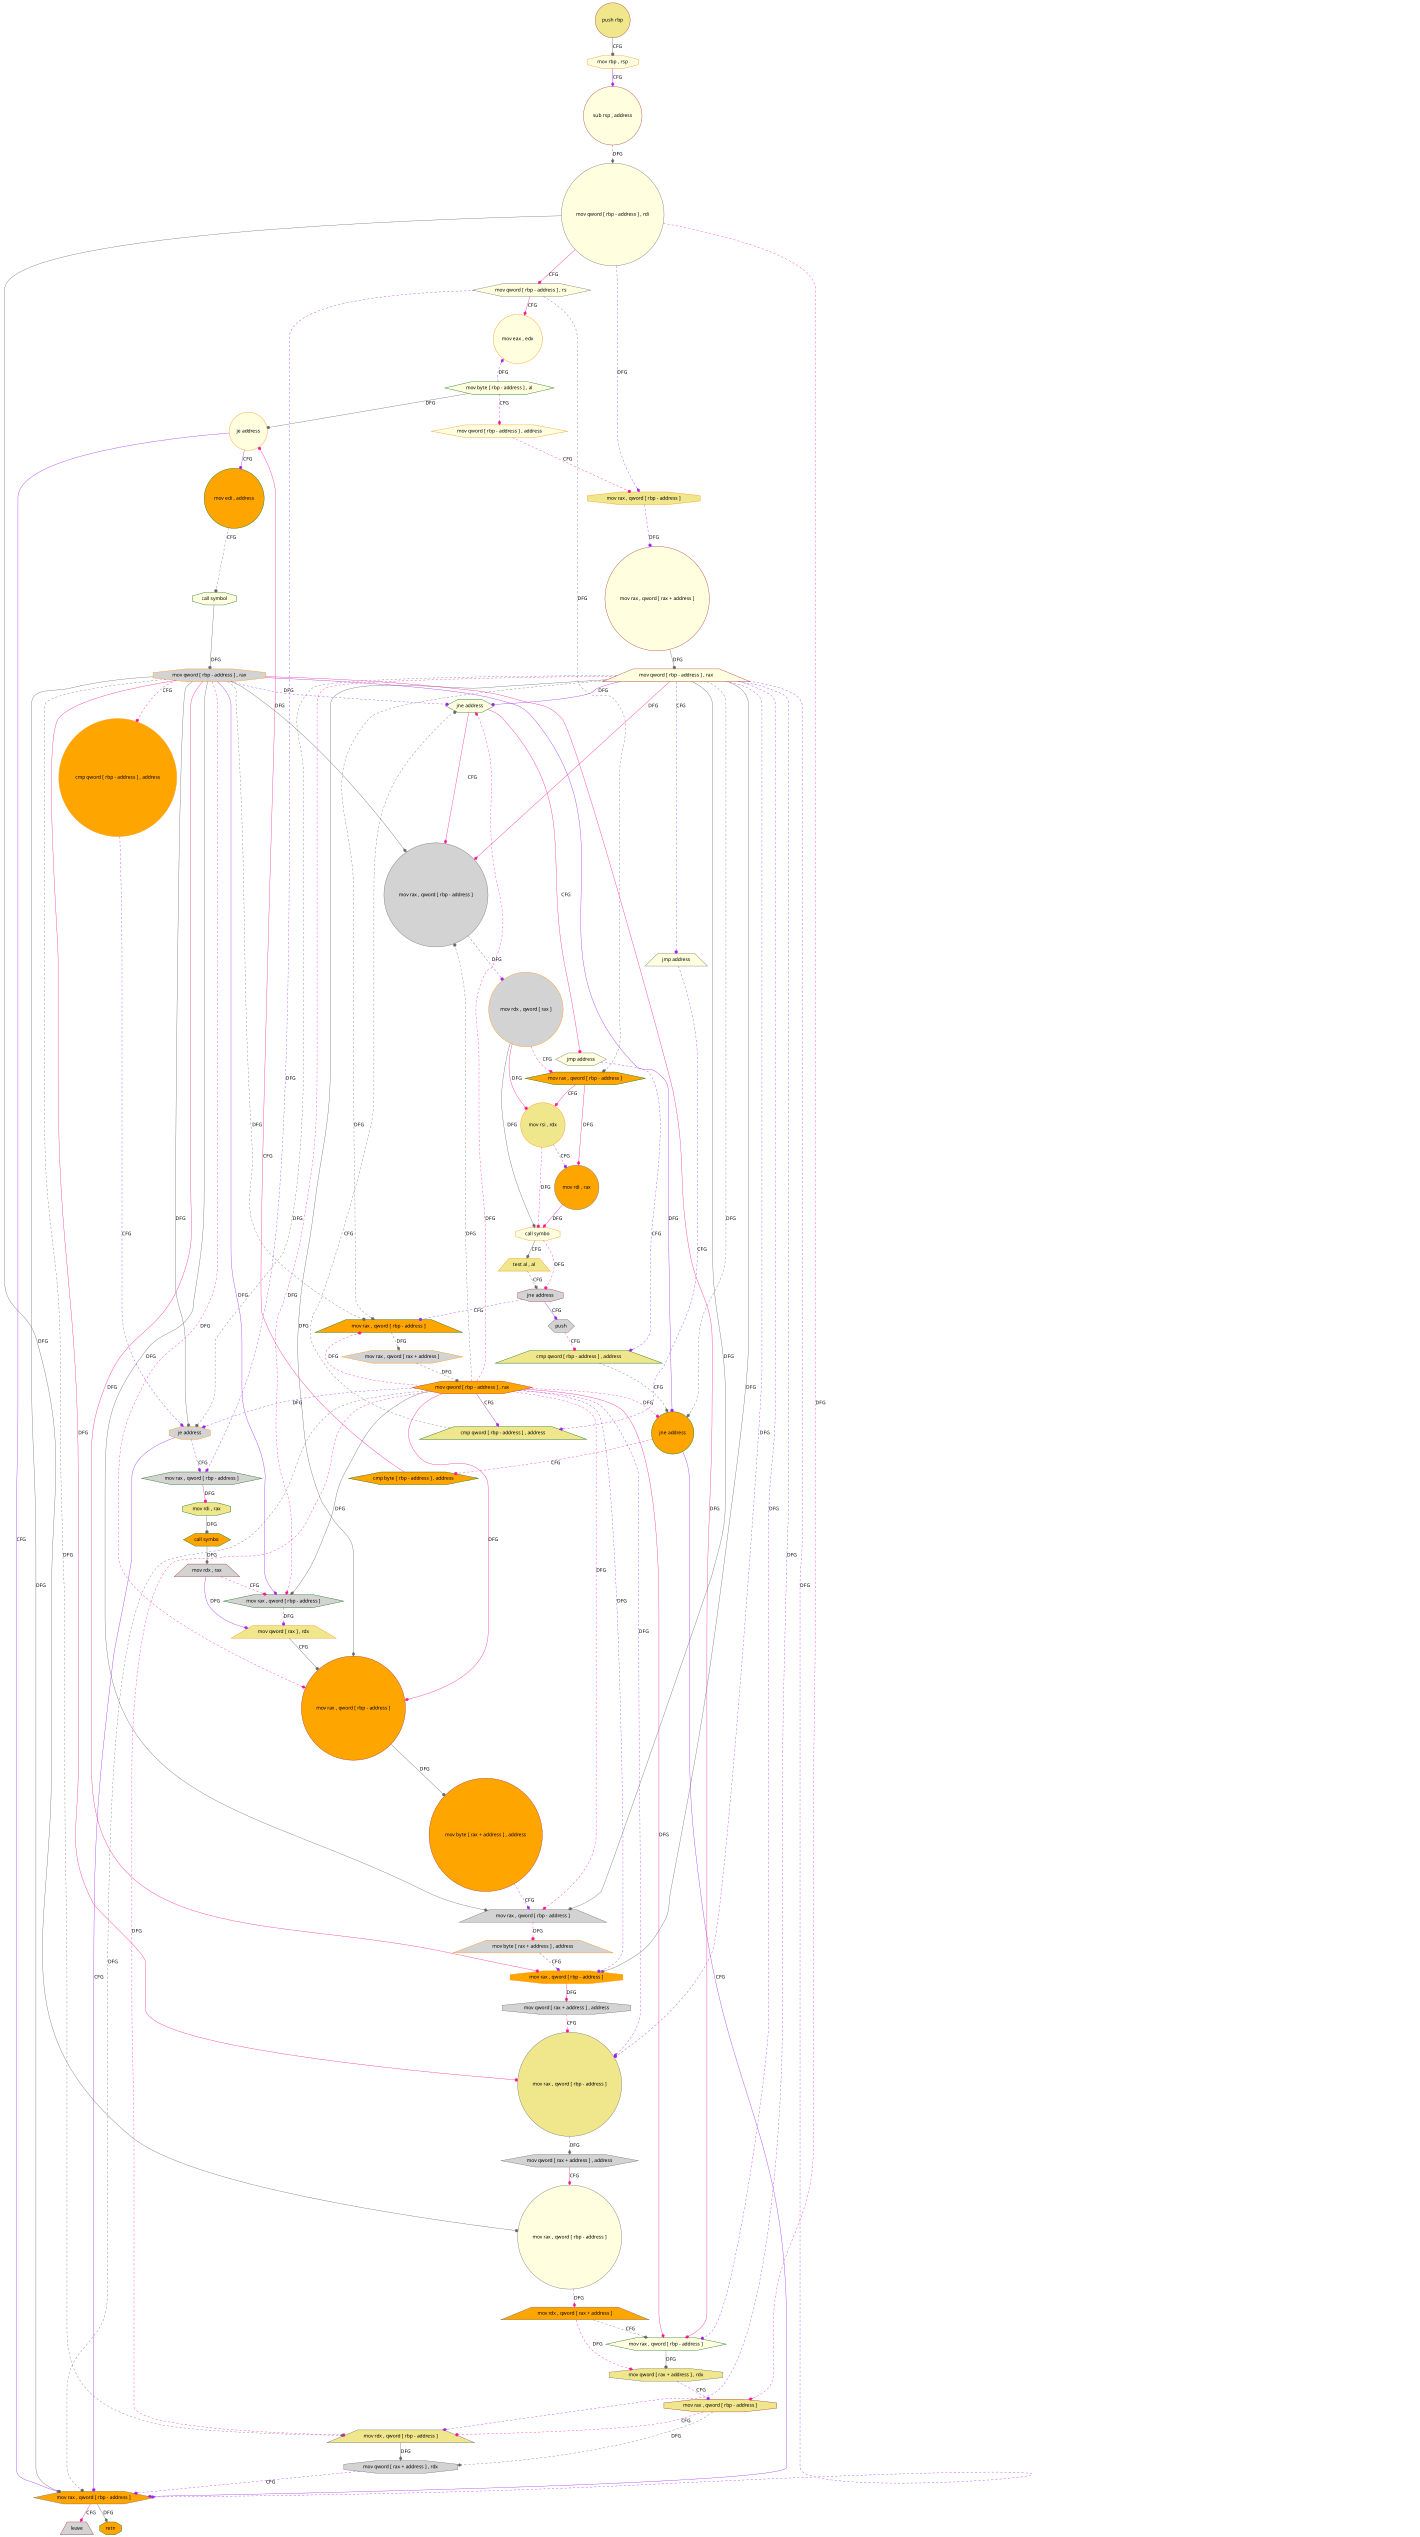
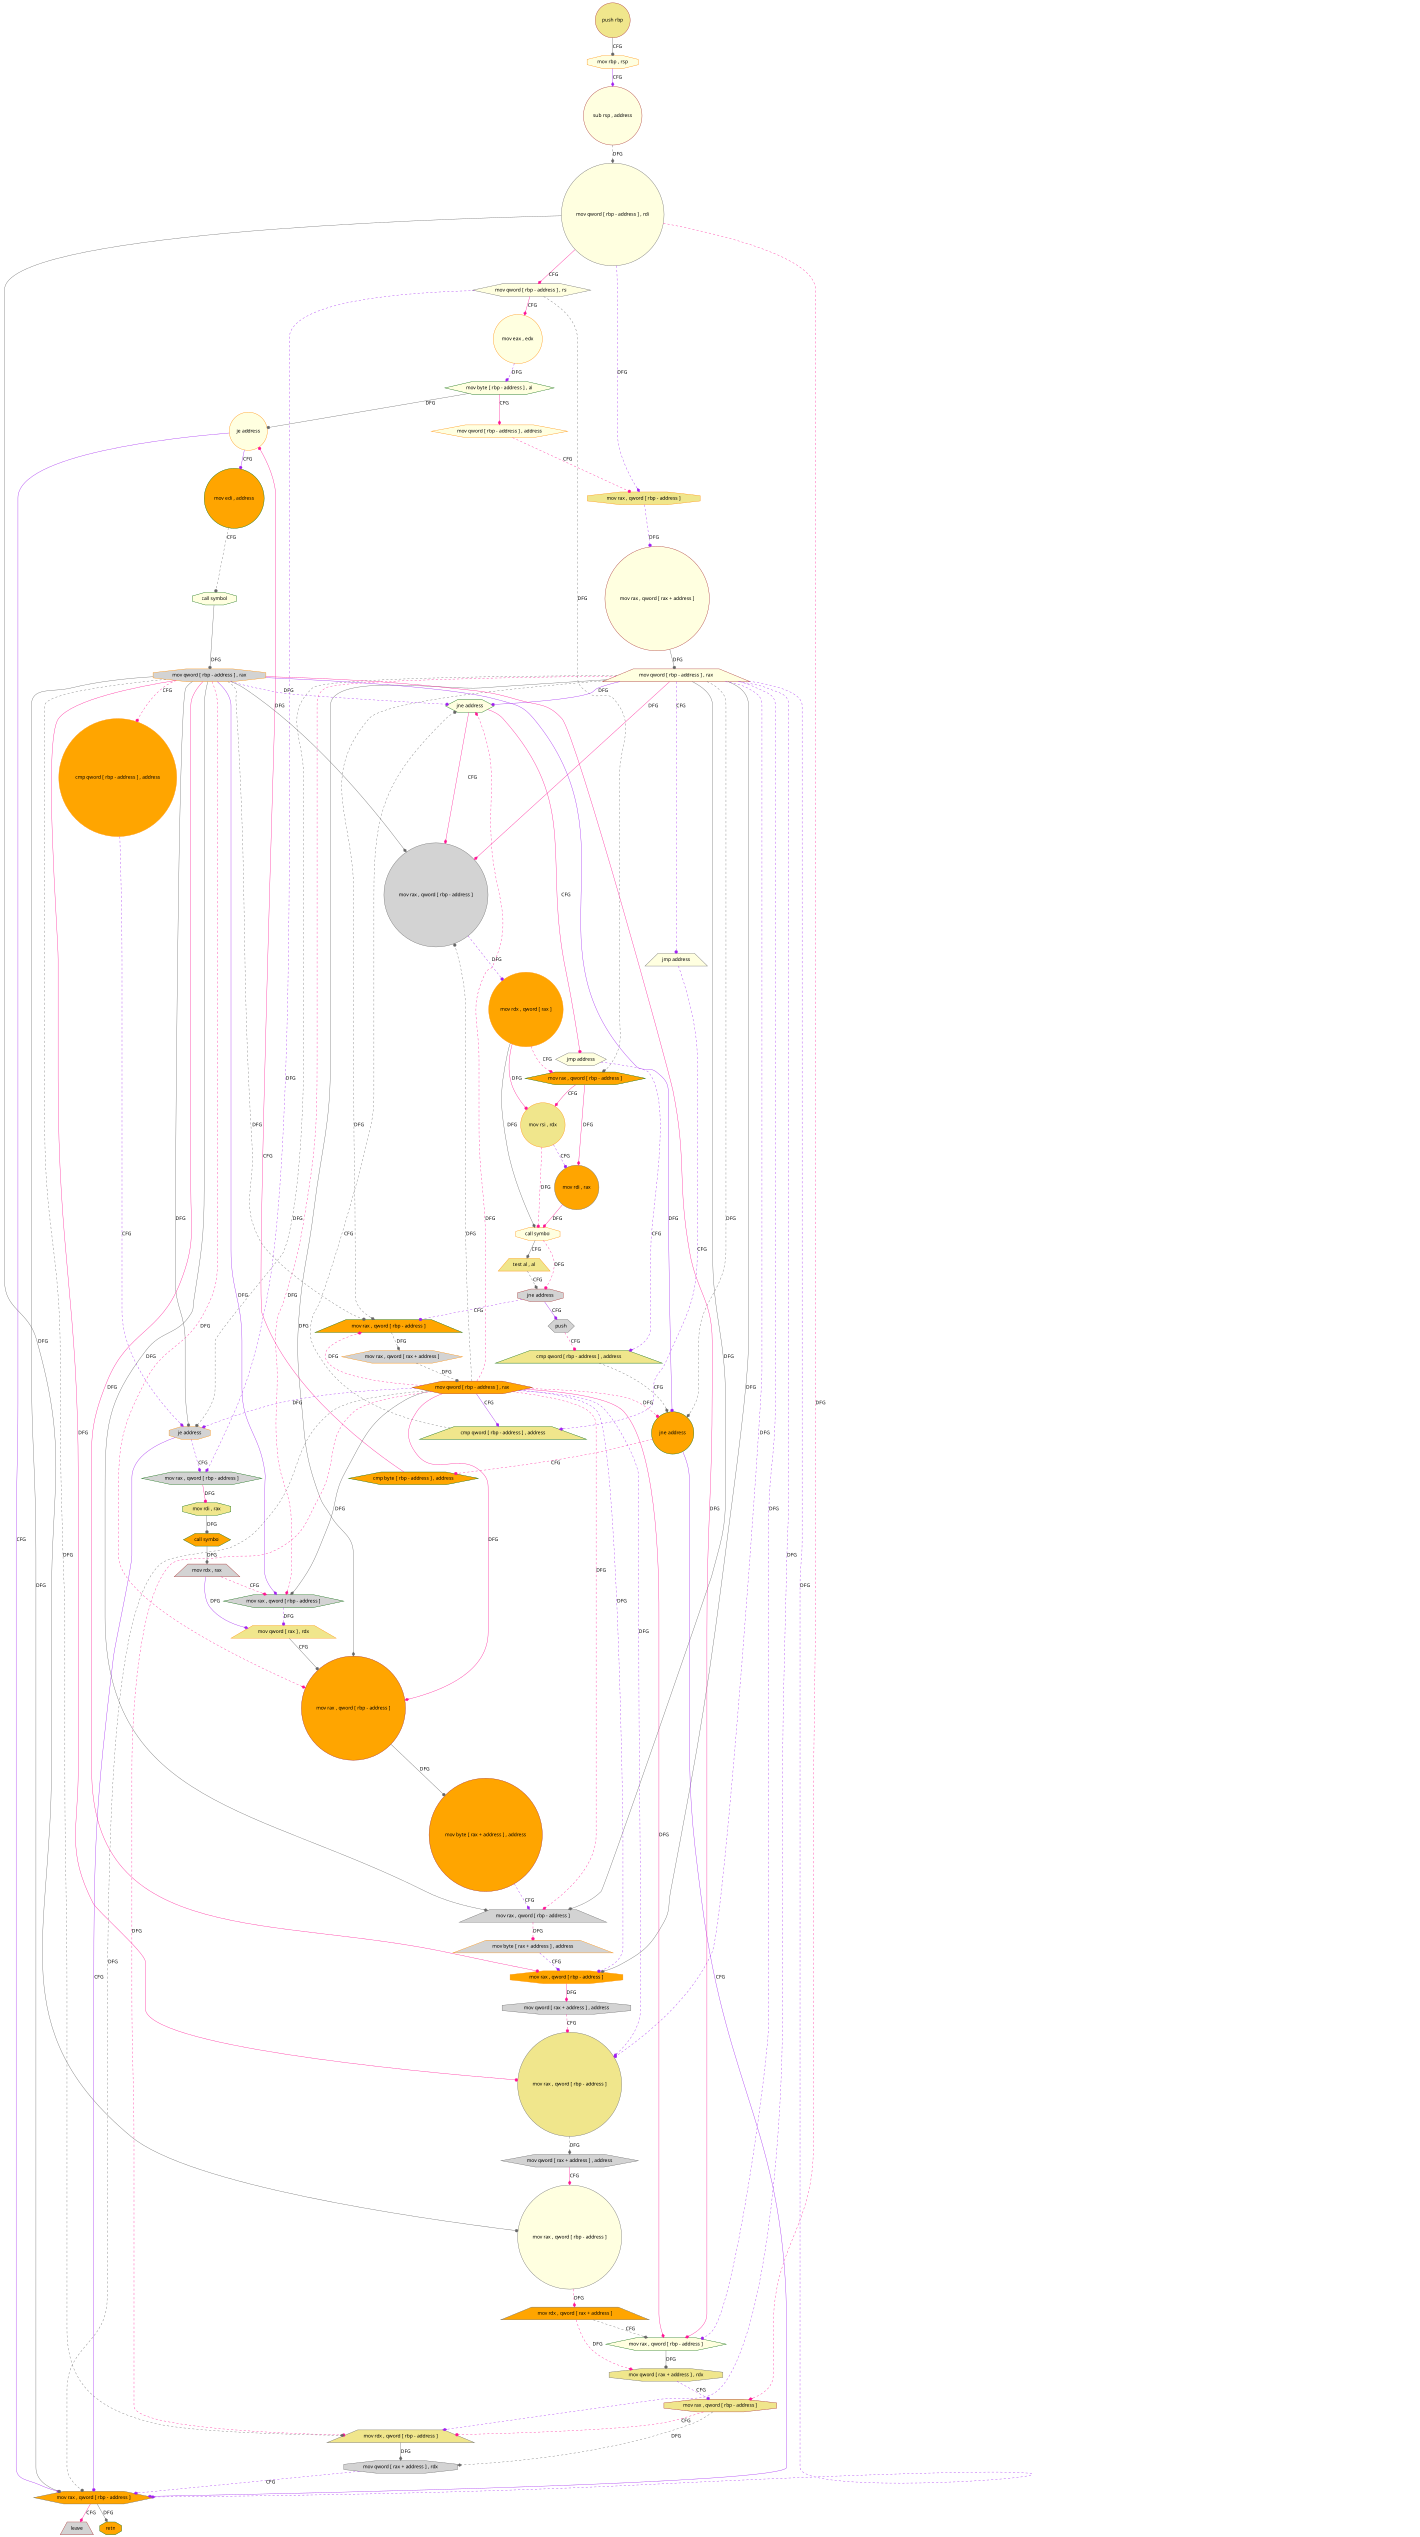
  digraph {
    fontname="Noto Sans"
    node [color=gray40 fillcolor=lightyellow fontname="Noto Sans" shape=circle style=filled]
    edge [arrowhead=diamond color=deeppink fontname="Noto Sans" style=dashed]
    n1 [color=brown fillcolor=khaki label="push rbp"]
    n2 [color=darkorange label="mov rbp , rsp" shape=octagon]
    n3 [color=brown label="sub rsp , address"]
    n4 [label="mov qword [ rbp - address ] , rdi"]
    n5 [label="mov qword [ rbp - address ] , rsi" shape=hexagon]
    n6 [color=darkorange fillcolor=khaki label="mov rax , qword [ rbp - address ]" shape=octagon]
    n7 [label="mov rax , qword [ rbp - address ]"]
    n8 [color=brown fillcolor=khaki label="mov rax , qword [ rbp - address ]" shape=octagon]
    n9 [color=darkorange label="mov eax , edx"]
    n10 [color=darkgreen fillcolor=orange label="mov rax , qword [ rbp - address ]" shape=hexagon]
    n11 [color=darkgreen fillcolor=lightgrey label="mov rax , qword [ rbp - address ]" shape=hexagon]
    n12 [color=brown label="mov rax , qword [ rax + address ]"]
    n13 [fillcolor=orange label="mov rdx , qword [ rax + address ]" shape=trapezium]
    n14 [fillcolor=khaki label="mov rdx , qword [ rbp - address ]" shape=trapezium]
    n15 [fillcolor=lightgrey label="mov qword [ rax + address ] , rdx" shape=octagon]
    n16 [color=darkgreen label="mov byte [ rbp - address ] , al" shape=hexagon]
    n17 [color=darkorange fillcolor=khaki label="mov rsi , rdx"]
    n18 [fillcolor=orange label="mov rdi , rax"]
    n19 [color=darkgreen fillcolor=khaki label="mov rdi , rax" shape=octagon]
    n20 [color=darkorange label="mov qword [ rbp - address ] , address" shape=hexagon]
    n21 [color=darkorange label="je address"]
    n22 [fillcolor=orange label="mov rax , qword [ rbp - address ]" shape=hexagon]
    n23 [color=darkgreen fillcolor=orange label="mov edi , address"]
    n24 [color=brown label="mov qword [ rbp - address ] , rax" shape=trapezium]
    n25 [label="jmp address" shape=trapezium]
    n26 [color=darkgreen label="jne address" shape=hexagon]
    n27 [fillcolor=lightgrey label="mov rax , qword [ rbp - address ]"]
    n28 [color=darkgreen fillcolor=orange label="mov rax , qword [ rbp - address ]" shape=trapezium]
    n29 [color=darkgreen fillcolor=orange label="jne address"]
    n30 [color=darkorange fillcolor=lightgrey label="je address" shape=octagon]
    n31 [color=darkgreen fillcolor=lightgrey label="mov rax , qword [ rbp - address ]" shape=hexagon]
    n32 [color=brown fillcolor=orange label="mov rax , qword [ rbp - address ]"]
    n33 [fillcolor=lightgrey label="mov rax , qword [ rbp - address ]" shape=trapezium]
    n34 [color=darkorange fillcolor=orange label="mov rax , qword [ rbp - address ]" shape=octagon]
    n35 [fillcolor=khaki label="mov rax , qword [ rbp - address ]"]
    n36 [color=darkgreen label="mov rax , qword [ rbp - address ]" shape=hexagon]
    n37 [color=darkgreen fillcolor=khaki label="cmp qword [ rbp - address ] , address" shape=trapezium]
    n38 [label="jmp address" shape=hexagon]
-   n39 [color=darkorange fillcolor=lightgrey label="mov rdx , qword [ rax ]"]
+   n39 [color=darkorange fillcolor=orange label="mov rdx , qword [ rax ]"]
    n40 [color=darkorange fillcolor=lightgrey label="mov rax , qword [ rax + address ]" shape=hexagon]
    n41 [color=darkgreen fillcolor=orange label="cmp byte [ rbp - address ] , address" shape=hexagon]
    n42 [color=brown fillcolor=lightgrey label=leave shape=trapezium]
    n43 [color=darkgreen fillcolor=orange label=retn shape=octagon]
    n44 [color=darkorange fillcolor=khaki label="mov qword [ rax ] , rdx" shape=trapezium]
    n45 [color=brown fillcolor=orange label="mov byte [ rax + address ] , address"]
    n46 [color=darkorange fillcolor=lightgrey label="mov byte [ rax + address ] , address" shape=trapezium]
    n47 [fillcolor=lightgrey label="mov qword [ rax + address ] , address" shape=octagon]
    n48 [fillcolor=lightgrey label="mov qword [ rax + address ] , address" shape=hexagon]
    n49 [fillcolor=khaki label="mov qword [ rax + address ] , rdx" shape=octagon]
    n50 [color=darkgreen fillcolor=khaki label="cmp qword [ rbp - address ] , address" shape=trapezium]
    n51 [color=darkorange label="call symbol" shape=octagon]
    n52 [color=darkorange fillcolor=khaki label="test al , al" shape=trapezium]
    n53 [color=brown fillcolor=lightgrey label="jne address" shape=octagon]
    n54 [fillcolor=lightgrey label=push shape=hexagon]
    n55 [color=brown fillcolor=orange label="mov qword [ rbp - address ] , rax" shape=hexagon]
    n56 [color=darkgreen label="call symbol" shape=octagon]
    n57 [color=darkorange fillcolor=lightgrey label="mov qword [ rbp - address ] , rax" shape=octagon]
    n58 [color=darkorange fillcolor=orange label="cmp qword [ rbp - address ] , address"]
    n59 [color=darkgreen fillcolor=orange label="call symbol" shape=hexagon]
    n60 [color=brown fillcolor=lightgrey label="mov rdx , rax" shape=trapezium]
    n1 -> n2 [arrowhead=dot color=gray40 label=CFG style=solid]
    n2 -> n3 [color=purple label=CFG style=solid]
    n3 -> n4 [color=gray40 label=DFG]
    n4 -> n5 [label=CFG style=solid]
    n4 -> n6 [color=purple label=DFG]
    n4 -> n7 [arrowhead=dot color=gray40 label=DFG style=solid]
    n4 -> n8 [label=DFG]
    n5 -> n9 [label=CFG style=solid]
    n5 -> n10 [color=gray40 label=DFG]
    n5 -> n11 [color=purple label=DFG]
    n6 -> n12 [arrowhead=dot color=purple label=DFG]
    n7 -> n13 [label=DFG]
    n8 -> n14 [arrowhead=dot label=CFG]
    n8 -> n15 [color=gray40 label=DFG]
-   n16 -> n9 [color=purple label=DFG]
+   n9 -> n16 [color=purple label=DFG]
    n10 -> n17 [label=CFG style=solid]
    n10 -> n18 [label=DFG style=solid]
    n11 -> n19 [arrowhead=dot label=DFG style=solid]
    n12 -> n24 [arrowhead=dot color=gray40 label=DFG style=solid]
    n13 -> n36 [color=gray40 label=CFG]
    n13 -> n49 [label=DFG]
    n14 -> n15 [color=gray40 label=DFG style=solid]
    n15 -> n22 [color=purple label=CFG]
-   n16 -> n20 [label=CFG]
+   n16 -> n20 [label=CFG style=solid]
    n16 -> n21 [arrowhead=dot color=gray40 label=DFG style=solid]
    n17 -> n18 [arrowhead=dot color=purple label=CFG]
    n17 -> n51 [arrowhead=dot label=DFG]
    n18 -> n51 [label=DFG style=solid]
    n19 -> n59 [arrowhead=dot color=gray40 label=DFG style=solid]
    n20 -> n6 [arrowhead=dot label=CFG]
    n21 -> n22 [color=purple label=CFG style=solid]
    n21 -> n23 [arrowhead=dot color=purple label=CFG style=solid]
    n22 -> n42 [label=CFG style=solid]
    n22 -> n43 [color=gray40 label=DFG style=solid]
    n23 -> n56 [arrowhead=dot color=gray40 label=CFG]
    n24 -> n14 [color=purple label=DFG]
    n24 -> n22 [color=purple label=DFG]
    n24 -> n25 [arrowhead=dot color=purple label=CFG]
    n24 -> n26 [arrowhead=dot color=purple label=DFG style=solid]
    n24 -> n27 [label=DFG style=solid]
    n24 -> n28 [color=gray40 label=DFG]
    n24 -> n29 [color=gray40 label=DFG]
    n24 -> n30 [arrowhead=dot color=gray40 label=DFG]
    n24 -> n31 [label=DFG]
    n24 -> n32 [color=gray40 label=DFG style=solid]
    n24 -> n33 [color=gray40 label=DFG style=solid]
    n24 -> n34 [color=gray40 label=DFG style=solid]
    n24 -> n35 [arrowhead=dot color=purple label=DFG]
    n24 -> n36 [arrowhead=dot color=purple label=DFG]
    n25 -> n37 [color=purple label=CFG]
    n26 -> n27 [label=CFG style=solid]
    n26 -> n38 [arrowhead=dot label=CFG style=solid]
    n27 -> n39 [arrowhead=dot color=purple label=DFG]
    n28 -> n40 [color=gray40 label=DFG]
    n29 -> n22 [color=purple label=CFG style=solid]
    n29 -> n41 [arrowhead=dot label=CFG]
    n30 -> n11 [color=purple label=CFG]
    n30 -> n22 [arrowhead=dot color=purple label=CFG style=solid]
    n31 -> n44 [arrowhead=dot color=purple label=DFG]
    n32 -> n45 [arrowhead=dot color=gray40 label=DFG style=solid]
    n33 -> n46 [arrowhead=dot label=DFG]
    n34 -> n47 [label=DFG style=solid]
    n35 -> n48 [color=gray40 label=DFG]
    n36 -> n49 [arrowhead=dot color=gray40 label=DFG style=solid]
    n37 -> n26 [arrowhead=dot color=gray40 label=CFG]
    n38 -> n50 [color=purple label=CFG]
    n39 -> n10 [label=CFG]
    n39 -> n17 [arrowhead=dot label=DFG style=solid]
    n39 -> n51 [color=gray40 label=DFG style=solid]
    n40 -> n55 [arrowhead=dot color=gray40 label=DFG]
    n41 -> n21 [arrowhead=dot label=CFG style=solid]
    n44 -> n32 [arrowhead=dot color=gray40 label=CFG style=solid]
    n45 -> n33 [color=purple label=CFG]
    n46 -> n34 [color=purple label=CFG]
    n47 -> n35 [arrowhead=dot label=CFG]
    n48 -> n7 [label=CFG style=solid]
    n49 -> n8 [arrowhead=dot color=purple label=CFG]
    n50 -> n29 [color=gray40 label=CFG]
    n51 -> n52 [color=gray40 label=CFG style=solid]
    n51 -> n53 [arrowhead=dot label=DFG]
    n52 -> n53 [color=gray40 label=CFG]
    n53 -> n28 [arrowhead=dot color=purple label=CFG]
    n53 -> n54 [color=purple label=CFG style=solid]
    n54 -> n50 [arrowhead=dot label=CFG]
    n55 -> n14 [arrowhead=dot label=DFG]
    n55 -> n22 [arrowhead=dot color=gray40 label=DFG]
    n55 -> n26 [label=DFG]
    n55 -> n27 [arrowhead=dot color=gray40 label=DFG]
    n55 -> n28 [label=DFG]
    n55 -> n29 [arrowhead=dot label=DFG]
    n55 -> n30 [color=purple label=DFG]
    n55 -> n31 [color=gray40 label=DFG style=solid]
    n55 -> n32 [label=DFG style=solid]
    n55 -> n33 [label=DFG]
    n55 -> n34 [arrowhead=dot color=purple label=DFG]
    n55 -> n35 [color=purple label=DFG]
    n55 -> n36 [label=DFG style=solid]
    n55 -> n37 [color=purple label=CFG style=solid]
    n56 -> n57 [arrowhead=dot color=gray40 label=DFG style=solid]
    n57 -> n14 [color=gray40 label=DFG]
    n57 -> n22 [arrowhead=dot color=gray40 label=DFG style=solid]
    n57 -> n26 [arrowhead=dot color=purple label=DFG]
    n57 -> n27 [color=gray40 label=DFG style=solid]
    n57 -> n28 [arrowhead=dot color=gray40 label=DFG]
    n57 -> n29 [arrowhead=dot color=purple label=DFG style=solid]
    n57 -> n30 [arrowhead=dot color=gray40 label=DFG style=solid]
    n57 -> n31 [color=purple label=DFG style=solid]
    n57 -> n32 [label=DFG]
    n57 -> n33 [color=gray40 label=DFG style=solid]
    n57 -> n34 [arrowhead=dot label=DFG style=solid]
    n57 -> n35 [arrowhead=dot label=DFG style=solid]
    n57 -> n36 [label=DFG style=solid]
    n57 -> n58 [arrowhead=dot label=CFG]
    n58 -> n30 [color=purple label=CFG]
    n59 -> n60 [color=gray40 label=DFG style=solid]
    n60 -> n31 [label=CFG]
    n60 -> n44 [color=purple label=DFG style=solid]
  }
